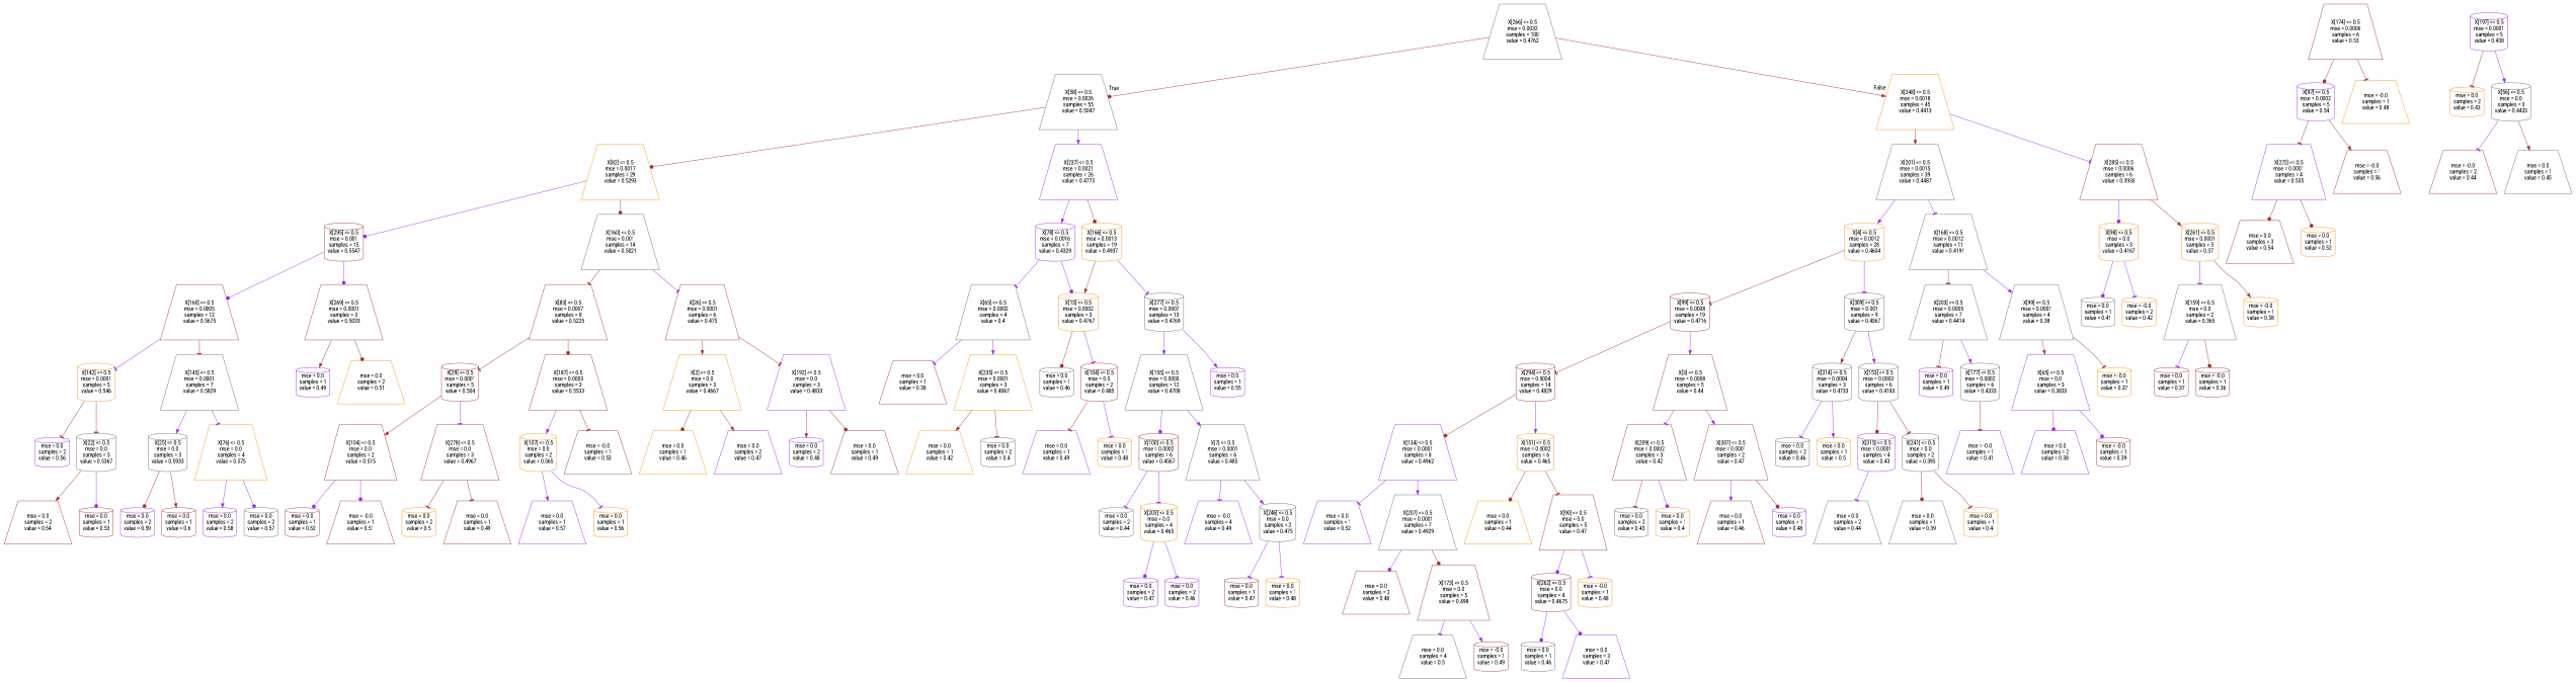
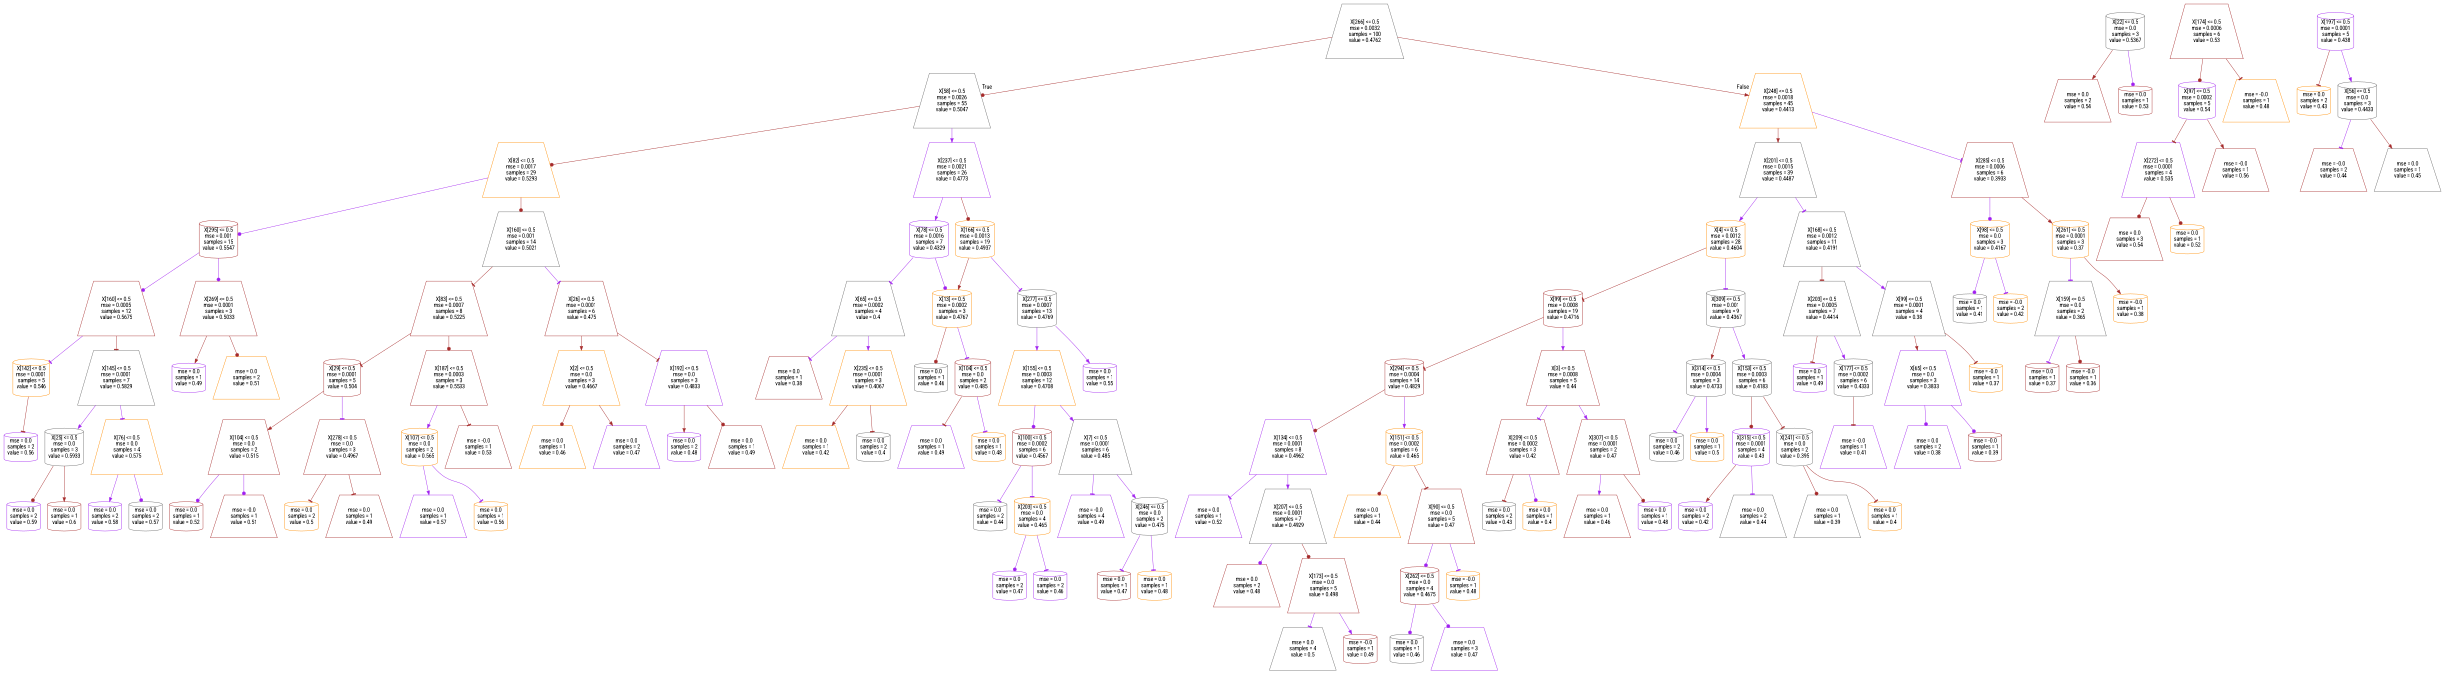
  digraph {
    fontname="Roboto Condensed"
    node [color=brown fontname="Roboto Condensed" shape=cylinder]
    edge [arrowhead=tee color=purple fontname="Roboto Condensed"]
    n1 [color=gray40 label="X[266] <= 0.5\nmse = 0.0032\nsamples = 100\nvalue = 0.4762" shape=trapezium]
    n2 [color=gray40 label="X[58] <= 0.5\nmse = 0.0026\nsamples = 55\nvalue = 0.5047" shape=trapezium]
    n3 [color=darkorange label="X[248] <= 0.5\nmse = 0.0018\nsamples = 45\nvalue = 0.4413" shape=trapezium]
    n4 [color=darkorange label="X[82] <= 0.5\nmse = 0.0017\nsamples = 29\nvalue = 0.5293" shape=trapezium]
    n5 [color=purple label="X[237] <= 0.5\nmse = 0.0021\nsamples = 26\nvalue = 0.4773" shape=trapezium]
    n6 [color=gray40 label="X[201] <= 0.5\nmse = 0.0015\nsamples = 39\nvalue = 0.4487" shape=trapezium]
    n7 [label="X[285] <= 0.5\nmse = 0.0006\nsamples = 6\nvalue = 0.3933" shape=trapezium]
    n8 [label="X[295] <= 0.5\nmse = 0.001\nsamples = 15\nvalue = 0.5547"]
    n9 [color=gray40 label="X[160] <= 0.5\nmse = 0.001\nsamples = 14\nvalue = 0.5021" shape=trapezium]
    n10 [color=purple label="X[78] <= 0.5\nmse = 0.0016\nsamples = 7\nvalue = 0.4329"]
    n11 [color=darkorange label="X[166] <= 0.5\nmse = 0.0013\nsamples = 19\nvalue = 0.4937"]
    n12 [label="X[160] <= 0.5\nmse = 0.0005\nsamples = 12\nvalue = 0.5675" shape=trapezium]
    n13 [label="X[269] <= 0.5\nmse = 0.0001\nsamples = 3\nvalue = 0.5033" shape=trapezium]
    n14 [label="X[83] <= 0.5\nmse = 0.0007\nsamples = 8\nvalue = 0.5225" shape=trapezium]
    n15 [label="X[26] <= 0.5\nmse = 0.0001\nsamples = 6\nvalue = 0.475" shape=trapezium]
    n16 [color=darkorange label="X[142] <= 0.5\nmse = 0.0001\nsamples = 5\nvalue = 0.546"]
    n17 [color=gray40 label="X[145] <= 0.5\nmse = 0.0001\nsamples = 7\nvalue = 0.5829" shape=trapezium]
    n18 [color=purple label="mse = 0.0\nsamples = 1\nvalue = 0.49"]
    n19 [color=darkorange label="mse = 0.0\nsamples = 2\nvalue = 0.51" shape=trapezium]
    n20 [color=purple label="mse = 0.0\nsamples = 2\nvalue = 0.56"]
    n21 [color=gray40 label="X[22] <= 0.5\nmse = 0.0\nsamples = 3\nvalue = 0.5367"]
    n22 [color=gray40 label="X[25] <= 0.5\nmse = 0.0\nsamples = 3\nvalue = 0.5933"]
    n23 [color=darkorange label="X[76] <= 0.5\nmse = 0.0\nsamples = 4\nvalue = 0.575" shape=trapezium]
    n24 [label="mse = 0.0\nsamples = 2\nvalue = 0.54" shape=trapezium]
    n25 [label="mse = 0.0\nsamples = 1\nvalue = 0.53"]
    n26 [color=purple label="mse = 0.0\nsamples = 2\nvalue = 0.59"]
    n27 [label="mse = 0.0\nsamples = 1\nvalue = 0.6"]
    n28 [color=purple label="mse = 0.0\nsamples = 2\nvalue = 0.58"]
    n29 [color=gray40 label="mse = 0.0\nsamples = 2\nvalue = 0.57"]
    n30 [label="X[29] <= 0.5\nmse = 0.0001\nsamples = 5\nvalue = 0.504"]
    n31 [label="X[187] <= 0.5\nmse = 0.0003\nsamples = 3\nvalue = 0.5533" shape=trapezium]
    n32 [color=darkorange label="X[2] <= 0.5\nmse = 0.0\nsamples = 3\nvalue = 0.4667" shape=trapezium]
    n33 [color=purple label="X[192] <= 0.5\nmse = 0.0\nsamples = 3\nvalue = 0.4833" shape=trapezium]
    n34 [label="X[104] <= 0.5\nmse = 0.0\nsamples = 2\nvalue = 0.515" shape=trapezium]
    n35 [label="X[278] <= 0.5\nmse = 0.0\nsamples = 3\nvalue = 0.4967" shape=trapezium]
    n36 [color=darkorange label="X[107] <= 0.5\nmse = 0.0\nsamples = 2\nvalue = 0.565"]
    n37 [label="mse = -0.0\nsamples = 1\nvalue = 0.53" shape=trapezium]
    n38 [label="mse = 0.0\nsamples = 1\nvalue = 0.52"]
    n39 [label="mse = -0.0\nsamples = 1\nvalue = 0.51" shape=trapezium]
    n40 [color=darkorange label="mse = 0.0\nsamples = 2\nvalue = 0.5"]
    n41 [label="mse = 0.0\nsamples = 1\nvalue = 0.49" shape=trapezium]
    n42 [color=purple label="mse = 0.0\nsamples = 1\nvalue = 0.57" shape=trapezium]
    n43 [color=darkorange label="mse = 0.0\nsamples = 1\nvalue = 0.56"]
    n44 [color=darkorange label="mse = 0.0\nsamples = 1\nvalue = 0.46" shape=trapezium]
    n45 [color=purple label="mse = 0.0\nsamples = 2\nvalue = 0.47" shape=trapezium]
    n46 [color=purple label="mse = 0.0\nsamples = 2\nvalue = 0.48"]
    n47 [label="mse = 0.0\nsamples = 1\nvalue = 0.49" shape=trapezium]
    n48 [color=gray40 label="X[65] <= 0.5\nmse = 0.0002\nsamples = 4\nvalue = 0.4" shape=trapezium]
    n49 [color=darkorange label="X[13] <= 0.5\nmse = 0.0002\nsamples = 3\nvalue = 0.4767"]
    n50 [color=gray40 label="X[277] <= 0.5\nmse = 0.0007\nsamples = 13\nvalue = 0.4769"]
    n51 [label="mse = 0.0\nsamples = 1\nvalue = 0.38" shape=trapezium]
    n52 [color=darkorange label="X[235] <= 0.5\nmse = 0.0001\nsamples = 3\nvalue = 0.4067" shape=trapezium]
    n53 [color=gray40 label="mse = 0.0\nsamples = 1\nvalue = 0.46"]
    n54 [label="X[104] <= 0.5\nmse = 0.0\nsamples = 2\nvalue = 0.485"]
    n55 [color=darkorange label="mse = 0.0\nsamples = 1\nvalue = 0.42" shape=trapezium]
    n56 [color=gray40 label="mse = 0.0\nsamples = 2\nvalue = 0.4"]
    n57 [color=purple label="mse = 0.0\nsamples = 1\nvalue = 0.49" shape=trapezium]
    n58 [color=darkorange label="mse = 0.0\nsamples = 1\nvalue = 0.48"]
    n59 [label="X[174] <= 0.5\nmse = 0.0006\nsamples = 6\nvalue = 0.53" shape=trapezium]
    n60 [color=purple label="X[97] <= 0.5\nmse = 0.0002\nsamples = 5\nvalue = 0.54"]
    n61 [color=darkorange label="mse = -0.0\nsamples = 1\nvalue = 0.48" shape=trapezium]
-   n62 [color=gray40 label="X[155] <= 0.5\nmse = 0.0003\nsamples = 12\nvalue = 0.4708" shape=trapezium]
+   n62 [color=darkorange label="X[155] <= 0.5\nmse = 0.0003\nsamples = 12\nvalue = 0.4708" shape=trapezium]
    n63 [color=purple label="mse = 0.0\nsamples = 1\nvalue = 0.55"]
    n64 [color=purple label="X[272] <= 0.5\nmse = 0.0001\nsamples = 4\nvalue = 0.535" shape=trapezium]
    n65 [label="mse = -0.0\nsamples = 1\nvalue = 0.56" shape=trapezium]
    n66 [label="mse = 0.0\nsamples = 3\nvalue = 0.54" shape=trapezium]
    n67 [color=darkorange label="mse = 0.0\nsamples = 1\nvalue = 0.52"]
    n68 [label="X[100] <= 0.5\nmse = 0.0002\nsamples = 6\nvalue = 0.4567"]
    n69 [color=gray40 label="X[7] <= 0.5\nmse = 0.0001\nsamples = 6\nvalue = 0.485" shape=trapezium]
    n70 [color=gray40 label="mse = 0.0\nsamples = 2\nvalue = 0.44"]
    n71 [color=darkorange label="X[203] <= 0.5\nmse = 0.0\nsamples = 4\nvalue = 0.465"]
    n72 [color=purple label="mse = -0.0\nsamples = 4\nvalue = 0.49" shape=trapezium]
    n73 [color=gray40 label="X[246] <= 0.5\nmse = 0.0\nsamples = 2\nvalue = 0.475"]
    n74 [color=purple label="mse = 0.0\nsamples = 2\nvalue = 0.47"]
    n75 [color=purple label="mse = 0.0\nsamples = 2\nvalue = 0.46"]
    n76 [label="mse = 0.0\nsamples = 1\nvalue = 0.47"]
    n77 [color=darkorange label="mse = 0.0\nsamples = 1\nvalue = 0.48"]
    n78 [color=darkorange label="X[4] <= 0.5\nmse = 0.0012\nsamples = 28\nvalue = 0.4604"]
    n79 [color=gray40 label="X[168] <= 0.5\nmse = 0.0012\nsamples = 11\nvalue = 0.4191" shape=trapezium]
    n80 [color=darkorange label="X[98] <= 0.5\nmse = 0.0\nsamples = 3\nvalue = 0.4167"]
    n81 [color=darkorange label="X[261] <= 0.5\nmse = 0.0001\nsamples = 3\nvalue = 0.37"]
    n82 [label="X[99] <= 0.5\nmse = 0.0008\nsamples = 19\nvalue = 0.4716"]
    n83 [color=gray40 label="X[309] <= 0.5\nmse = 0.001\nsamples = 9\nvalue = 0.4367"]
    n84 [color=gray40 label="X[203] <= 0.5\nmse = 0.0005\nsamples = 7\nvalue = 0.4414" shape=trapezium]
    n85 [color=gray40 label="X[99] <= 0.5\nmse = 0.0001\nsamples = 4\nvalue = 0.38" shape=trapezium]
    n86 [label="X[294] <= 0.5\nmse = 0.0004\nsamples = 14\nvalue = 0.4829"]
    n87 [label="X[3] <= 0.5\nmse = 0.0008\nsamples = 5\nvalue = 0.44" shape=trapezium]
    n88 [color=gray40 label="X[314] <= 0.5\nmse = 0.0004\nsamples = 3\nvalue = 0.4733"]
    n89 [color=gray40 label="X[153] <= 0.5\nmse = 0.0003\nsamples = 6\nvalue = 0.4183"]
    n90 [color=purple label="X[134] <= 0.5\nmse = 0.0001\nsamples = 8\nvalue = 0.4962" shape=trapezium]
    n91 [color=darkorange label="X[151] <= 0.5\nmse = 0.0002\nsamples = 6\nvalue = 0.465"]
    n92 [label="X[209] <= 0.5\nmse = 0.0002\nsamples = 3\nvalue = 0.42" shape=trapezium]
    n93 [label="X[307] <= 0.5\nmse = 0.0001\nsamples = 2\nvalue = 0.47" shape=trapezium]
    n94 [color=purple label="mse = 0.0\nsamples = 1\nvalue = 0.52" shape=trapezium]
    n95 [color=gray40 label="X[207] <= 0.5\nmse = 0.0001\nsamples = 7\nvalue = 0.4929" shape=trapezium]
    n96 [color=darkorange label="mse = 0.0\nsamples = 1\nvalue = 0.44" shape=trapezium]
    n97 [label="X[90] <= 0.5\nmse = 0.0\nsamples = 5\nvalue = 0.47" shape=trapezium]
    n98 [label="mse = 0.0\nsamples = 2\nvalue = 0.48" shape=trapezium]
    n99 [label="X[173] <= 0.5\nmse = 0.0\nsamples = 5\nvalue = 0.498" shape=trapezium]
    n100 [color=gray40 label="mse = 0.0\nsamples = 4\nvalue = 0.5" shape=trapezium]
    n101 [label="mse = -0.0\nsamples = 1\nvalue = 0.49"]
    n102 [label="X[262] <= 0.5\nmse = 0.0\nsamples = 4\nvalue = 0.4675"]
    n103 [color=darkorange label="mse = -0.0\nsamples = 1\nvalue = 0.48"]
    n104 [color=gray40 label="mse = 0.0\nsamples = 1\nvalue = 0.46"]
    n105 [color=purple label="mse = 0.0\nsamples = 3\nvalue = 0.47" shape=trapezium]
    n106 [color=gray40 label="mse = 0.0\nsamples = 2\nvalue = 0.43"]
    n107 [color=darkorange label="mse = 0.0\nsamples = 1\nvalue = 0.4"]
    n108 [label="mse = 0.0\nsamples = 1\nvalue = 0.46" shape=trapezium]
    n109 [color=purple label="mse = 0.0\nsamples = 1\nvalue = 0.48"]
    n110 [color=gray40 label="mse = 0.0\nsamples = 2\nvalue = 0.46"]
    n111 [color=darkorange label="mse = 0.0\nsamples = 1\nvalue = 0.5"]
    n112 [color=purple label="X[315] <= 0.5\nmse = 0.0001\nsamples = 4\nvalue = 0.43"]
    n113 [color=gray40 label="X[241] <= 0.5\nmse = 0.0\nsamples = 2\nvalue = 0.395"]
+   n114 [color=purple label="mse = 0.0\nsamples = 2\nvalue = 0.42"]
    n115 [color=gray40 label="mse = 0.0\nsamples = 2\nvalue = 0.44" shape=trapezium]
    n116 [color=gray40 label="mse = 0.0\nsamples = 1\nvalue = 0.39" shape=trapezium]
    n117 [color=darkorange label="mse = 0.0\nsamples = 1\nvalue = 0.4"]
    n118 [color=purple label="mse = 0.0\nsamples = 1\nvalue = 0.49"]
    n119 [color=gray40 label="X[177] <= 0.5\nmse = 0.0002\nsamples = 6\nvalue = 0.4333"]
    n120 [color=purple label="X[65] <= 0.5\nmse = 0.0\nsamples = 3\nvalue = 0.3833" shape=trapezium]
    n121 [color=darkorange label="mse = -0.0\nsamples = 1\nvalue = 0.37"]
    n122 [color=purple label="mse = -0.0\nsamples = 1\nvalue = 0.41" shape=trapezium]
    n123 [color=purple label="X[197] <= 0.5\nmse = 0.0001\nsamples = 5\nvalue = 0.438"]
    n124 [color=darkorange label="mse = 0.0\nsamples = 2\nvalue = 0.43"]
    n125 [color=gray40 label="X[56] <= 0.5\nmse = 0.0\nsamples = 3\nvalue = 0.4433"]
    n126 [label="mse = -0.0\nsamples = 2\nvalue = 0.44" shape=trapezium]
    n127 [color=gray40 label="mse = 0.0\nsamples = 1\nvalue = 0.45" shape=trapezium]
    n128 [color=purple label="mse = 0.0\nsamples = 2\nvalue = 0.38" shape=trapezium]
    n129 [label="mse = -0.0\nsamples = 1\nvalue = 0.39"]
    n130 [color=gray40 label="mse = 0.0\nsamples = 1\nvalue = 0.41"]
    n131 [color=darkorange label="mse = -0.0\nsamples = 2\nvalue = 0.42"]
    n132 [color=gray40 label="X[159] <= 0.5\nmse = 0.0\nsamples = 2\nvalue = 0.365" shape=trapezium]
    n133 [color=darkorange label="mse = -0.0\nsamples = 1\nvalue = 0.38"]
    n134 [label="mse = 0.0\nsamples = 1\nvalue = 0.37"]
    n135 [label="mse = -0.0\nsamples = 1\nvalue = 0.36"]
    n1 -> n2 [arrowhead=dot color=brown headlabel=True labelangle=45 labeldistance=2.5]
    n1 -> n3 [arrowhead=normal color=brown headlabel=False labelangle=-45 labeldistance=2.5]
    n2 -> n4 [arrowhead=dot color=brown]
    n2 -> n5 [arrowhead=normal]
    n3 -> n6 [arrowhead=normal color=brown]
    n3 -> n7
    n4 -> n8 [arrowhead=dot]
    n4 -> n9 [arrowhead=dot color=brown]
    n5 -> n10 [arrowhead=normal]
    n5 -> n11 [arrowhead=dot color=brown]
    n6 -> n78 [arrowhead=normal]
    n6 -> n79
    n7 -> n80 [arrowhead=dot]
    n7 -> n81 [arrowhead=normal color=brown]
    n8 -> n12 [arrowhead=dot]
    n8 -> n13 [arrowhead=dot]
    n9 -> n14 [color=brown]
    n9 -> n15
    n10 -> n48
    n10 -> n49 [arrowhead=dot]
    n11 -> n49 [arrowhead=normal color=brown]
    n11 -> n50
    n12 -> n16
    n12 -> n17 [color=brown]
    n13 -> n18 [arrowhead=normal color=brown]
    n13 -> n19 [arrowhead=dot color=brown]
    n14 -> n30 [color=brown]
    n14 -> n31 [arrowhead=dot color=brown]
    n15 -> n32 [arrowhead=normal color=brown]
    n15 -> n33 [color=brown]
    n16 -> n20 [color=brown]
-   n16 -> n21 [color=brown]
    n17 -> n22 [arrowhead=normal]
    n17 -> n23
    n21 -> n24 [arrowhead=normal color=brown]
    n21 -> n25 [arrowhead=dot]
    n22 -> n26 [arrowhead=dot color=brown]
    n22 -> n27 [arrowhead=normal color=brown]
    n23 -> n28 [arrowhead=normal]
    n23 -> n29 [arrowhead=dot]
    n30 -> n34 [arrowhead=normal color=brown]
    n30 -> n35
    n31 -> n36 [arrowhead=normal]
    n31 -> n37 [color=brown]
    n32 -> n44 [arrowhead=dot color=brown]
    n32 -> n45 [arrowhead=normal color=brown]
    n33 -> n46 [arrowhead=normal color=brown]
    n33 -> n47 [arrowhead=dot color=brown]
    n34 -> n38 [arrowhead=dot]
    n34 -> n39 [arrowhead=dot]
    n35 -> n40 [color=brown]
    n35 -> n41 [color=brown]
    n36 -> n42 [arrowhead=normal]
    n36 -> n43
    n48 -> n51
    n48 -> n52 [arrowhead=normal]
    n49 -> n53 [arrowhead=dot color=brown]
    n49 -> n54
    n50 -> n62 [arrowhead=normal]
    n50 -> n63 [arrowhead=normal]
    n52 -> n55 [arrowhead=normal color=brown]
    n52 -> n56 [color=brown]
    n54 -> n57 [color=brown]
    n54 -> n58
    n59 -> n60 [arrowhead=dot color=brown]
    n59 -> n61 [color=brown]
    n60 -> n64 [color=brown]
    n60 -> n65 [arrowhead=normal color=brown]
    n62 -> n68 [arrowhead=dot]
    n62 -> n69 [arrowhead=normal]
    n64 -> n66 [arrowhead=dot color=brown]
    n64 -> n67 [arrowhead=dot color=brown]
    n68 -> n70
    n68 -> n71
    n69 -> n72
    n69 -> n73 [arrowhead=normal]
    n71 -> n74 [arrowhead=dot]
    n71 -> n75
    n73 -> n76
    n73 -> n77
    n78 -> n82 [color=brown]
    n78 -> n83
    n79 -> n84 [color=brown]
    n79 -> n85 [arrowhead=normal]
    n80 -> n130 [arrowhead=dot]
    n80 -> n131
    n81 -> n132
    n81 -> n133 [arrowhead=normal color=brown]
    n82 -> n86 [color=brown]
    n82 -> n87 [arrowhead=normal]
    n83 -> n88 [arrowhead=normal color=brown]
    n83 -> n89 [arrowhead=normal]
    n84 -> n118 [color=brown]
    n84 -> n119 [arrowhead=normal]
    n85 -> n120 [arrowhead=normal color=brown]
    n85 -> n121 [color=brown]
    n86 -> n90 [arrowhead=dot color=brown]
    n86 -> n91 [arrowhead=normal]
    n87 -> n92
    n87 -> n93 [arrowhead=normal]
    n88 -> n110
    n88 -> n111 [arrowhead=normal]
    n89 -> n112 [arrowhead=dot color=brown]
    n89 -> n113 [color=brown]
    n90 -> n94
    n90 -> n95 [arrowhead=normal]
    n91 -> n96 [arrowhead=dot color=brown]
    n91 -> n97 [color=brown]
    n92 -> n106 [color=brown]
    n92 -> n107 [arrowhead=dot]
    n93 -> n108 [arrowhead=normal]
    n93 -> n109 [arrowhead=dot color=brown]
    n95 -> n98 [arrowhead=dot]
    n95 -> n99 [arrowhead=dot color=brown]
    n97 -> n102 [arrowhead=dot]
    n97 -> n103
    n99 -> n100
    n99 -> n101 [arrowhead=normal]
    n102 -> n104 [arrowhead=dot]
    n102 -> n105 [arrowhead=dot]
+   n112 -> n114 [arrowhead=normal color=brown]
    n112 -> n115
    n113 -> n116 [arrowhead=dot color=brown]
    n113 -> n117 [color=brown]
    n119 -> n122 [color=brown]
    n120 -> n128 [arrowhead=dot]
    n120 -> n129 [arrowhead=dot]
    n123 -> n124 [color=brown]
    n123 -> n125 [arrowhead=normal]
    n125 -> n126
    n125 -> n127 [arrowhead=normal color=brown]
    n132 -> n134
    n132 -> n135 [arrowhead=dot color=brown]
  }
